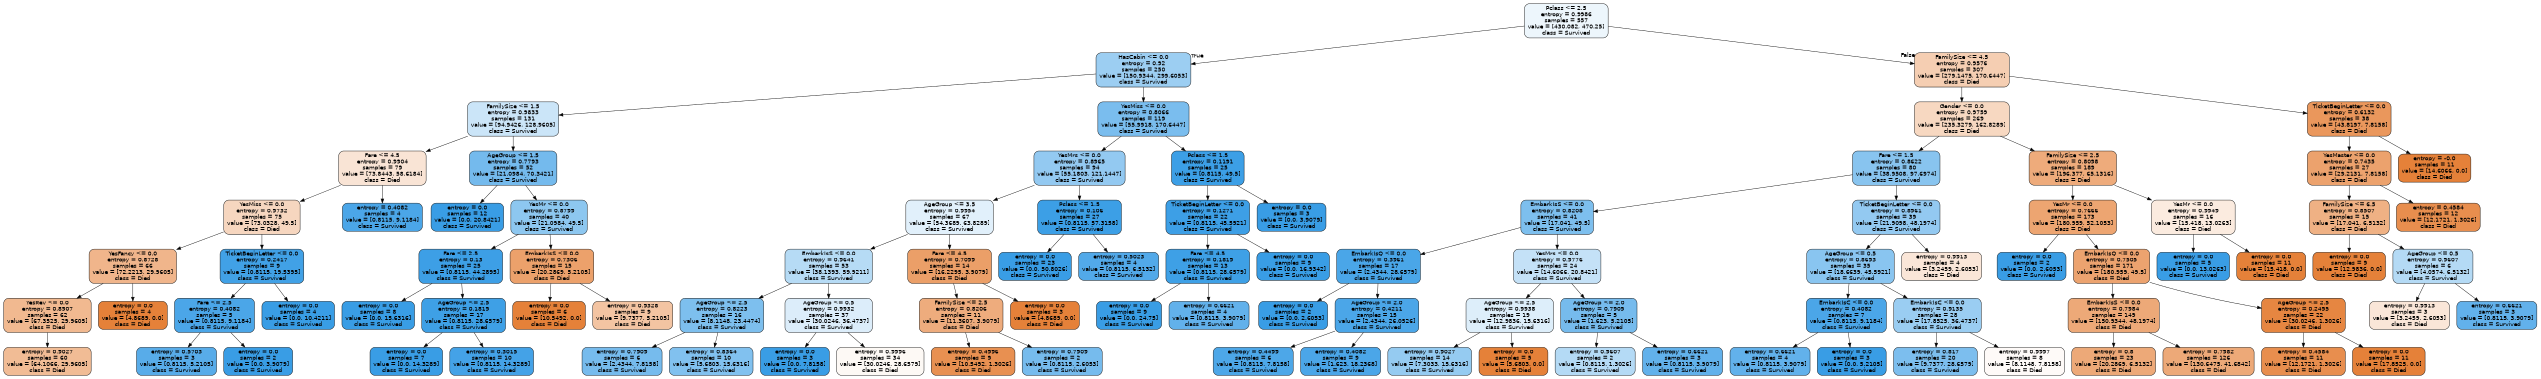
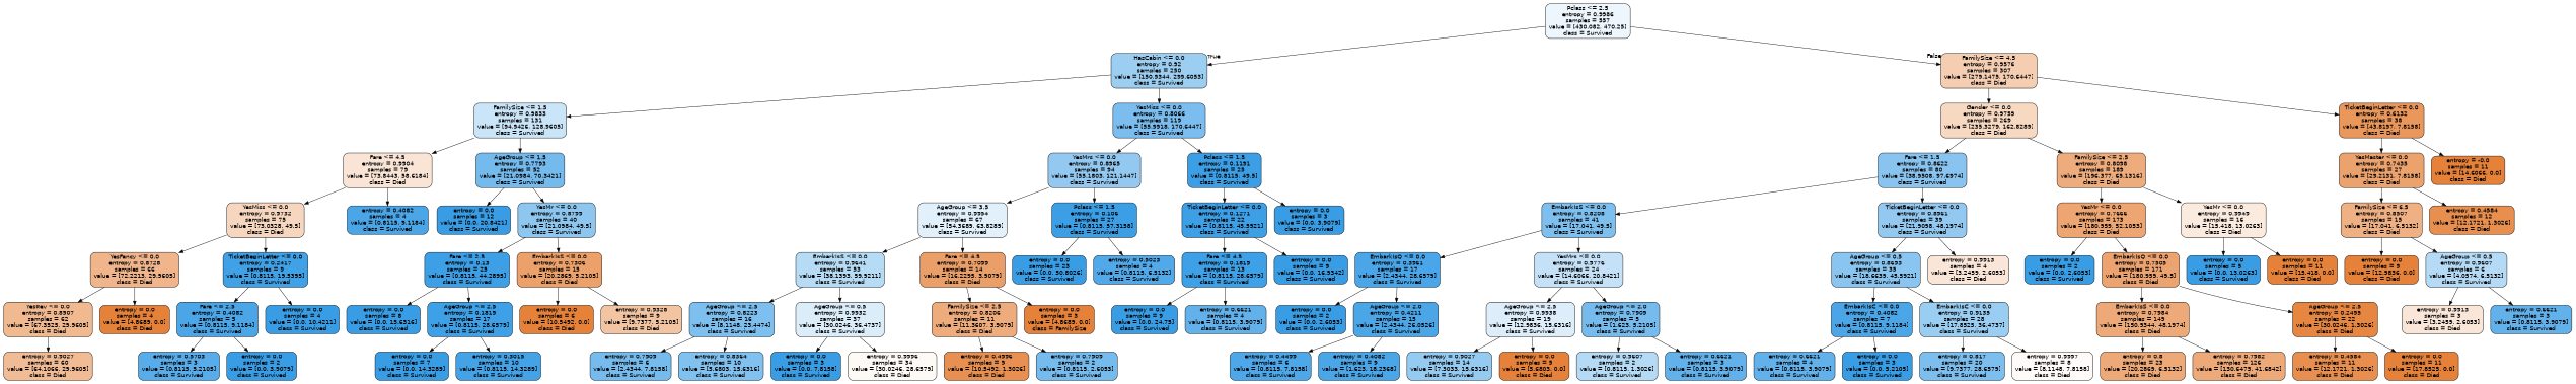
  digraph {
    node [color=black fillcolor="#399de5ff" fontname=helvetica shape=box style="filled, rounded"]
    edge [fontname=helvetica]
    n1 [fillcolor="#399de516" label="Pclass <= 2.5\nentropy = 0.9986\nsamples = 557\nvalue = [430.082, 470.25]\nclass = Survived"]
    n2 [fillcolor="#399de57f" label="HasCabin <= 0.0\nentropy = 0.92\nsamples = 250\nvalue = [150.9344, 299.6053]\nclass = Survived"]
    n3 [fillcolor="#e5813963" label="FamilySize <= 4.5\nentropy = 0.9576\nsamples = 307\nvalue = [279.1475, 170.6447]\nclass = Died"]
    n4 [fillcolor="#399de543" label="FamilySize <= 1.5\nentropy = 0.9833\nsamples = 131\nvalue = [94.9426, 128.9605]\nclass = Survived"]
    n5 [fillcolor="#399de5ab" label="YesMiss <= 0.0\nentropy = 0.8066\nsamples = 119\nvalue = [55.9918, 170.6447]\nclass = Survived"]
    n6 [fillcolor="#e581394f" label="Gender <= 0.0\nentropy = 0.9759\nsamples = 269\nvalue = [235.3279, 162.8289]\nclass = Died"]
    n7 [fillcolor="#e58139d2" label="TicketBeginLetter <= 0.0\nentropy = 0.6132\nsamples = 38\nvalue = [43.8197, 7.8158]\nclass = Died"]
    n8 [fillcolor="#e5813935" label="Fare <= 4.5\nentropy = 0.9904\nsamples = 79\nvalue = [73.8443, 58.6184]\nclass = Died"]
    n9 [fillcolor="#399de5b3" label="AgeGroup <= 1.5\nentropy = 0.7793\nsamples = 52\nvalue = [21.0984, 70.3421]\nclass = Survived"]
    n10 [fillcolor="#399de58b" label="YesMrs <= 0.0\nentropy = 0.8965\nsamples = 94\nvalue = [55.1803, 121.1447]\nclass = Survived"]
    n11 [fillcolor="#399de5fb" label="Pclass <= 1.5\nentropy = 0.1191\nsamples = 25\nvalue = [0.8115, 49.5]\nclass = Survived"]
    n12 [fillcolor="#e5813952" label="YesMiss <= 0.0\nentropy = 0.9732\nsamples = 75\nvalue = [73.0328, 49.5]\nclass = Died"]
    n13 [fillcolor="#399de5e8" label="entropy = 0.4082\nsamples = 4\nvalue = [0.8115, 9.1184]\nclass = Survived"]
    n14 [label="entropy = 0.0\nsamples = 12\nvalue = [0.0, 20.8421]\nclass = Survived"]
    n15 [fillcolor="#399de592" label="YesMr <= 0.0\nentropy = 0.8799\nsamples = 40\nvalue = [21.0984, 49.5]\nclass = Survived"]
    n16 [fillcolor="#e5813995" label="YesFancy <= 0.0\nentropy = 0.8728\nsamples = 66\nvalue = [72.2213, 29.9605]\nclass = Died"]
    n17 [fillcolor="#399de5f4" label="TicketBeginLetter <= 0.0\nentropy = 0.2417\nsamples = 9\nvalue = [0.8115, 19.5395]\nclass = Survived"]
    n18 [fillcolor="#e581398e" label="YesRev <= 0.0\nentropy = 0.8907\nsamples = 62\nvalue = [67.3525, 29.9605]\nclass = Died"]
    n19 [fillcolor="#e58139ff" label="entropy = 0.0\nsamples = 4\nvalue = [4.8689, 0.0]\nclass = Died"]
    n20 [fillcolor="#399de5e8" label="Fare <= 2.5\nentropy = 0.4082\nsamples = 5\nvalue = [0.8115, 9.1184]\nclass = Survived"]
    n21 [label="entropy = 0.0\nsamples = 4\nvalue = [0.0, 10.4211]\nclass = Survived"]
    n22 [fillcolor="#e5813988" label="entropy = 0.9027\nsamples = 60\nvalue = [64.1066, 29.9605]\nclass = Died"]
    n23 [fillcolor="#399de5d7" label="entropy = 0.5703\nsamples = 3\nvalue = [0.8115, 5.2105]\nclass = Survived"]
    n24 [label="entropy = 0.0\nsamples = 2\nvalue = [0.0, 3.9079]\nclass = Survived"]
    n25 [fillcolor="#399de5fa" label="Fare <= 2.5\nentropy = 0.13\nsamples = 25\nvalue = [0.8115, 44.2895]\nclass = Survived"]
    n26 [fillcolor="#e58139be" label="EmbarkIsS <= 0.0\nentropy = 0.7306\nsamples = 15\nvalue = [20.2869, 5.2105]\nclass = Died"]
    n27 [label="entropy = 0.0\nsamples = 8\nvalue = [0.0, 15.6316]\nclass = Survived"]
    n28 [fillcolor="#399de5f8" label="AgeGroup <= 2.5\nentropy = 0.1819\nsamples = 17\nvalue = [0.8115, 28.6579]\nclass = Survived"]
    n29 [fillcolor="#e58139ff" label="entropy = 0.0\nsamples = 6\nvalue = [10.5492, 0.0]\nclass = Died"]
    n30 [fillcolor="#e5813977" label="entropy = 0.9328\nsamples = 9\nvalue = [9.7377, 5.2105]\nclass = Died"]
    n31 [label="entropy = 0.0\nsamples = 7\nvalue = [0.0, 14.3289]\nclass = Survived"]
    n32 [fillcolor="#399de5f1" label="entropy = 0.3015\nsamples = 10\nvalue = [0.8115, 14.3289]\nclass = Survived"]
    n33 [fillcolor="#399de526" label="AgeGroup <= 3.5\nentropy = 0.9954\nsamples = 67\nvalue = [54.3689, 63.8289]\nclass = Survived"]
    n34 [fillcolor="#399de5fb" label="Pclass <= 1.5\nentropy = 0.106\nsamples = 27\nvalue = [0.8115, 57.3158]\nclass = Survived"]
    n35 [fillcolor="#399de5fa" label="TicketBeginLetter <= 0.0\nentropy = 0.1271\nsamples = 22\nvalue = [0.8115, 45.5921]\nclass = Survived"]
    n36 [label="entropy = 0.0\nsamples = 3\nvalue = [0.0, 3.9079]\nclass = Survived"]
    n37 [fillcolor="#399de55d" label="EmbarkIsS <= 0.0\nentropy = 0.9641\nsamples = 53\nvalue = [38.1393, 59.9211]\nclass = Survived"]
    n38 [fillcolor="#e58139c2" label="Fare <= 4.5\nentropy = 0.7099\nsamples = 14\nvalue = [16.2295, 3.9079]\nclass = Died"]
    n39 [label="entropy = 0.0\nsamples = 23\nvalue = [0.0, 50.8026]\nclass = Survived"]
    n40 [fillcolor="#399de5df" label="entropy = 0.5023\nsamples = 4\nvalue = [0.8115, 6.5132]\nclass = Survived"]
    n41 [fillcolor="#399de5a7" label="AgeGroup <= 2.5\nentropy = 0.8223\nsamples = 16\nvalue = [8.1148, 23.4474]\nclass = Survived"]
    n42 [fillcolor="#399de52d" label="AgeGroup <= 0.5\nentropy = 0.9932\nsamples = 37\nvalue = [30.0246, 36.4737]\nclass = Survived"]
    n43 [fillcolor="#e58139a7" label="FamilySize <= 2.5\nentropy = 0.8206\nsamples = 11\nvalue = [11.3607, 3.9079]\nclass = Died"]
-   n44 [fillcolor="#e58139ff" label="entropy = 0.0\nsamples = 3\nvalue = [4.8689, 0.0]\nclass = Died"]
+   n44 [fillcolor="#e58139ff" label="entropy = 0.0\nsamples = 3\nvalue = [4.8689, 0.0]\nclass = FamilySize"]
    n45 [fillcolor="#399de5b0" label="entropy = 0.7909\nsamples = 6\nvalue = [2.4344, 7.8158]\nclass = Survived"]
    n46 [fillcolor="#399de5a2" label="entropy = 0.8364\nsamples = 10\nvalue = [5.6803, 15.6316]\nclass = Survived"]
    n47 [label="entropy = 0.0\nsamples = 3\nvalue = [0.0, 7.8158]\nclass = Survived"]
    n48 [fillcolor="#e581390c" label="entropy = 0.9996\nsamples = 34\nvalue = [30.0246, 28.6579]\nclass = Died"]
    n49 [fillcolor="#e58139e0" label="entropy = 0.4996\nsamples = 9\nvalue = [10.5492, 1.3026]\nclass = Died"]
    n50 [fillcolor="#399de5b0" label="entropy = 0.7909\nsamples = 2\nvalue = [0.8115, 2.6053]\nclass = Survived"]
    n51 [fillcolor="#399de5f8" label="Fare <= 4.5\nentropy = 0.1819\nsamples = 13\nvalue = [0.8115, 28.6579]\nclass = Survived"]
    n52 [label="entropy = 0.0\nsamples = 9\nvalue = [0.0, 16.9342]\nclass = Survived"]
    n53 [label="entropy = 0.0\nsamples = 9\nvalue = [0.0, 24.75]\nclass = Survived"]
    n54 [fillcolor="#399de5ca" label="entropy = 0.6621\nsamples = 4\nvalue = [0.8115, 3.9079]\nclass = Survived"]
    n55 [fillcolor="#399de599" label="Fare <= 1.5\nentropy = 0.8622\nsamples = 80\nvalue = [38.9508, 97.6974]\nclass = Survived"]
    n56 [fillcolor="#e58139aa" label="FamilySize <= 2.5\nentropy = 0.8098\nsamples = 189\nvalue = [196.377, 65.1316]\nclass = Died"]
    n57 [fillcolor="#e58139bb" label="YesMaster <= 0.0\nentropy = 0.7435\nsamples = 27\nvalue = [29.2131, 7.8158]\nclass = Died"]
    n58 [fillcolor="#e58139ff" label="entropy = -0.0\nsamples = 11\nvalue = [14.6066, 0.0]\nclass = Died"]
    n59 [fillcolor="#399de5a7" label="EmbarkIsS <= 0.0\nentropy = 0.8208\nsamples = 41\nvalue = [17.041, 49.5]\nclass = Survived"]
    n60 [fillcolor="#399de58b" label="TicketBeginLetter <= 0.0\nentropy = 0.8961\nsamples = 39\nvalue = [21.9098, 48.1974]\nclass = Survived"]
    n61 [fillcolor="#e58139b6" label="YesMr <= 0.0\nentropy = 0.7666\nsamples = 173\nvalue = [180.959, 52.1053]\nclass = Died"]
    n62 [fillcolor="#e5813928" label="YesMr <= 0.0\nentropy = 0.9949\nsamples = 16\nvalue = [15.418, 13.0263]\nclass = Died"]
    n63 [fillcolor="#399de5e9" label="EmbarkIsQ <= 0.0\nentropy = 0.3961\nsamples = 17\nvalue = [2.4344, 28.6579]\nclass = Survived"]
    n64 [fillcolor="#399de54c" label="YesMrs <= 0.0\nentropy = 0.9776\nsamples = 24\nvalue = [14.6066, 20.8421]\nclass = Survived"]
    n65 [fillcolor="#399de597" label="AgeGroup <= 0.5\nentropy = 0.8693\nsamples = 35\nvalue = [18.6639, 45.5921]\nclass = Survived"]
    n66 [fillcolor="#e5813932" label="entropy = 0.9913\nsamples = 4\nvalue = [3.2459, 2.6053]\nclass = Died"]
    n67 [label="entropy = 0.0\nsamples = 2\nvalue = [0.0, 2.6053]\nclass = Survived"]
    n68 [fillcolor="#399de5e7" label="AgeGroup <= 2.0\nentropy = 0.4211\nsamples = 15\nvalue = [2.4344, 26.0526]\nclass = Survived"]
    n69 [fillcolor="#399de52b" label="AgeGroup <= 2.5\nentropy = 0.9938\nsamples = 19\nvalue = [12.9836, 15.6316]\nclass = Survived"]
    n70 [fillcolor="#399de5b0" label="AgeGroup <= 2.0\nentropy = 0.7909\nsamples = 5\nvalue = [1.623, 5.2105]\nclass = Survived"]
    n71 [fillcolor="#399de5e5" label="entropy = 0.4499\nsamples = 6\nvalue = [0.8115, 7.8158]\nclass = Survived"]
    n72 [fillcolor="#399de5e8" label="entropy = 0.4082\nsamples = 9\nvalue = [1.623, 18.2368]\nclass = Survived"]
    n73 [fillcolor="#399de588" label="entropy = 0.9027\nsamples = 14\nvalue = [7.3033, 15.6316]\nclass = Survived"]
    n74 [fillcolor="#e58139ff" label="entropy = 0.0\nsamples = 5\nvalue = [5.6803, 0.0]\nclass = Died"]
    n75 [fillcolor="#399de560" label="entropy = 0.9607\nsamples = 2\nvalue = [0.8115, 1.3026]\nclass = Survived"]
    n76 [fillcolor="#399de5ca" label="entropy = 0.6621\nsamples = 3\nvalue = [0.8115, 3.9079]\nclass = Survived"]
    n77 [fillcolor="#399de5e8" label="EmbarkIsC <= 0.0\nentropy = 0.4082\nsamples = 7\nvalue = [0.8115, 9.1184]\nclass = Survived"]
    n78 [fillcolor="#399de582" label="EmbarkIsC <= 0.0\nentropy = 0.9135\nsamples = 28\nvalue = [17.8525, 36.4737]\nclass = Survived"]
    n79 [fillcolor="#399de5ca" label="entropy = 0.6621\nsamples = 4\nvalue = [0.8115, 3.9079]\nclass = Survived"]
    n80 [label="entropy = 0.0\nsamples = 3\nvalue = [0.0, 5.2105]\nclass = Survived"]
    n81 [fillcolor="#399de5a8" label="entropy = 0.817\nsamples = 20\nvalue = [9.7377, 28.6579]\nclass = Survived"]
    n82 [fillcolor="#e5813909" label="entropy = 0.9997\nsamples = 8\nvalue = [8.1148, 7.8158]\nclass = Died"]
    n83 [label="entropy = 0.0\nsamples = 2\nvalue = [0.0, 2.6053]\nclass = Survived"]
    n84 [fillcolor="#e58139b9" label="EmbarkIsQ <= 0.0\nentropy = 0.7505\nsamples = 171\nvalue = [180.959, 49.5]\nclass = Died"]
    n85 [label="entropy = 0.0\nsamples = 5\nvalue = [0.0, 13.0263]\nclass = Survived"]
    n86 [fillcolor="#e58139ff" label="entropy = 0.0\nsamples = 11\nvalue = [15.418, 0.0]\nclass = Died"]
    n87 [fillcolor="#e58139ae" label="EmbarkIsS <= 0.0\nentropy = 0.7984\nsamples = 149\nvalue = [150.9344, 48.1974]\nclass = Died"]
    n88 [fillcolor="#e58139f4" label="AgeGroup <= 2.5\nentropy = 0.2495\nsamples = 22\nvalue = [30.0246, 1.3026]\nclass = Died"]
    n89 [fillcolor="#e58139ad" label="entropy = 0.8\nsamples = 23\nvalue = [20.2869, 6.5132]\nclass = Died"]
    n90 [fillcolor="#e58139ae" label="entropy = 0.7982\nsamples = 126\nvalue = [130.6475, 41.6842]\nclass = Died"]
    n91 [fillcolor="#e58139e4" label="entropy = 0.4584\nsamples = 11\nvalue = [12.1721, 1.3026]\nclass = Died"]
    n92 [fillcolor="#e58139ff" label="entropy = 0.0\nsamples = 11\nvalue = [17.8525, 0.0]\nclass = Died"]
    n93 [fillcolor="#e581399e" label="FamilySize <= 6.5\nentropy = 0.8507\nsamples = 15\nvalue = [17.041, 6.5132]\nclass = Died"]
    n94 [fillcolor="#e58139e4" label="entropy = 0.4584\nsamples = 12\nvalue = [12.1721, 1.3026]\nclass = Died"]
    n95 [fillcolor="#e58139ff" label="entropy = 0.0\nsamples = 9\nvalue = [12.9836, 0.0]\nclass = Died"]
    n96 [fillcolor="#399de560" label="AgeGroup <= 0.5\nentropy = 0.9607\nsamples = 6\nvalue = [4.0574, 6.5132]\nclass = Survived"]
    n97 [fillcolor="#e5813932" label="entropy = 0.9913\nsamples = 3\nvalue = [3.2459, 2.6053]\nclass = Died"]
    n98 [fillcolor="#399de5ca" label="entropy = 0.6621\nsamples = 3\nvalue = [0.8115, 3.9079]\nclass = Survived"]
    n1 -> n2 [headlabel=True labelangle=45 labeldistance=2.5]
    n1 -> n3 [headlabel=False labelangle=-45 labeldistance=2.5]
    n2 -> n4
    n2 -> n5
    n3 -> n6
    n3 -> n7
    n4 -> n8
    n4 -> n9
    n5 -> n10
    n5 -> n11
    n6 -> n55
    n6 -> n56
    n7 -> n57
    n7 -> n58
    n8 -> n12
    n8 -> n13
    n9 -> n14
    n9 -> n15
    n10 -> n33
    n10 -> n34
    n11 -> n35
    n11 -> n36
    n12 -> n16
    n12 -> n17
    n15 -> n25
    n15 -> n26
    n16 -> n18
    n16 -> n19
    n17 -> n20
    n17 -> n21
    n18 -> n22
    n20 -> n23
    n20 -> n24
    n25 -> n27
    n25 -> n28
    n26 -> n29
    n26 -> n30
    n28 -> n31
    n28 -> n32
    n33 -> n37
    n33 -> n38
    n34 -> n39
    n34 -> n40
    n35 -> n51
    n35 -> n52
    n37 -> n41
    n37 -> n42
    n38 -> n43
    n38 -> n44
    n41 -> n45
    n41 -> n46
    n42 -> n47
    n42 -> n48
    n43 -> n49
    n43 -> n50
    n51 -> n53
    n51 -> n54
    n55 -> n59
    n55 -> n60
    n56 -> n61
    n56 -> n62
    n57 -> n93
    n57 -> n94
    n59 -> n63
    n59 -> n64
    n60 -> n65
    n60 -> n66
    n61 -> n83
    n61 -> n84
    n62 -> n85
    n62 -> n86
    n63 -> n67
    n63 -> n68
    n64 -> n69
    n64 -> n70
    n65 -> n77
    n65 -> n78
    n68 -> n71
    n68 -> n72
    n69 -> n73
    n69 -> n74
    n70 -> n75
    n70 -> n76
    n77 -> n79
    n77 -> n80
    n78 -> n81
    n78 -> n82
    n84 -> n87
    n84 -> n88
    n87 -> n89
    n87 -> n90
    n88 -> n91
    n88 -> n92
    n93 -> n95
    n93 -> n96
    n96 -> n97
    n96 -> n98
  }
